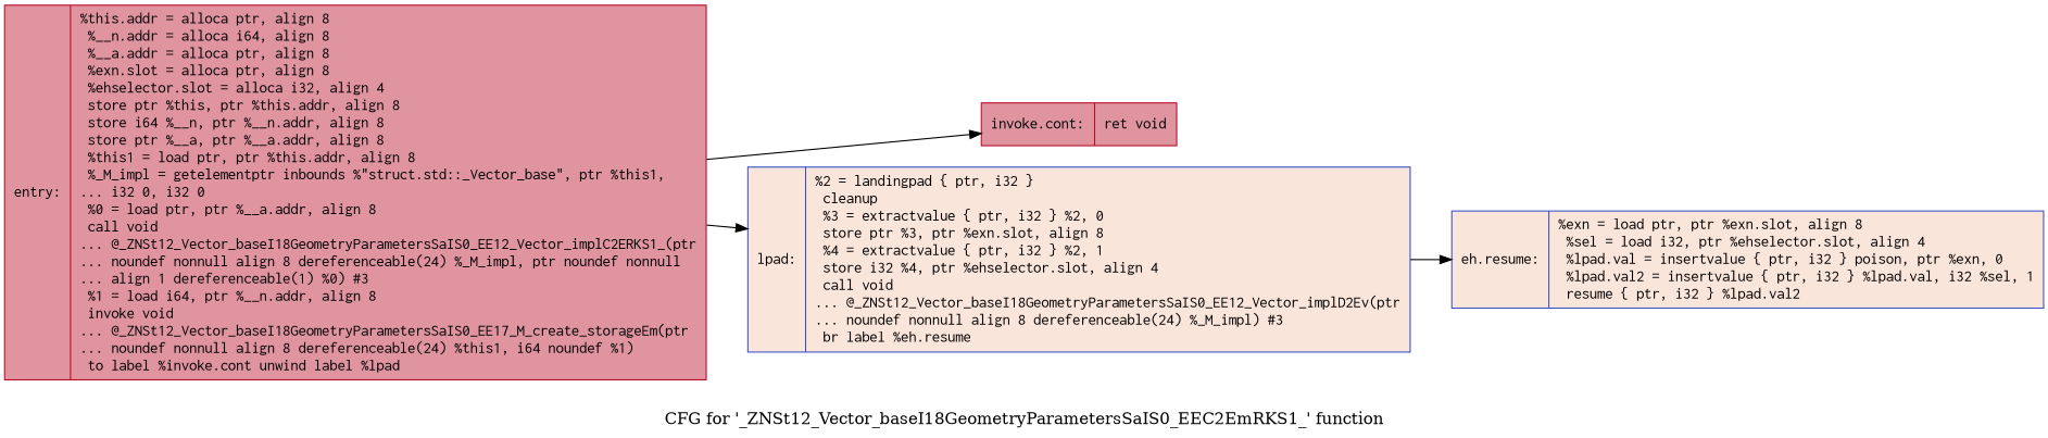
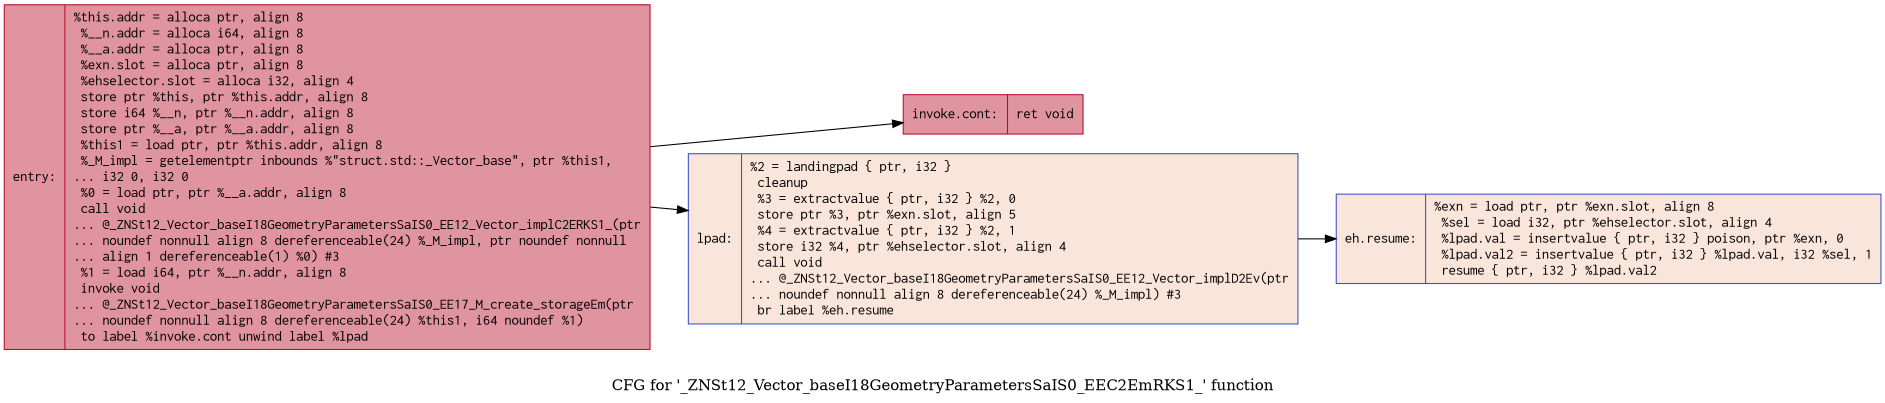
  digraph {
    label="CFG for '_ZNSt12_Vector_baseI18GeometryParametersSaIS0_EEC2EmRKS1_' function"
    rankdir=LR
    node [color="#b70d28ff" fillcolor="#b70d2870" fontname=Courier shape=record style=filled]
    n1 [label="{entry:\l|  %this.addr = alloca ptr, align 8\l  %__n.addr = alloca i64, align 8\l  %__a.addr = alloca ptr, align 8\l  %exn.slot = alloca ptr, align 8\l  %ehselector.slot = alloca i32, align 4\l  store ptr %this, ptr %this.addr, align 8\l  store i64 %__n, ptr %__n.addr, align 8\l  store ptr %__a, ptr %__a.addr, align 8\l  %this1 = load ptr, ptr %this.addr, align 8\l  %_M_impl = getelementptr inbounds %\"struct.std::_Vector_base\", ptr %this1,\l... i32 0, i32 0\l  %0 = load ptr, ptr %__a.addr, align 8\l  call void\l... @_ZNSt12_Vector_baseI18GeometryParametersSaIS0_EE12_Vector_implC2ERKS1_(ptr\l... noundef nonnull align 8 dereferenceable(24) %_M_impl, ptr noundef nonnull\l... align 1 dereferenceable(1) %0) #3\l  %1 = load i64, ptr %__n.addr, align 8\l  invoke void\l... @_ZNSt12_Vector_baseI18GeometryParametersSaIS0_EE17_M_create_storageEm(ptr\l... noundef nonnull align 8 dereferenceable(24) %this1, i64 noundef %1)\l          to label %invoke.cont unwind label %lpad\l}"]
    n2 [label="{invoke.cont:\l|  ret void\l}"]
-   n3 [color="#3d50c3ff" fillcolor="#f4c5ad70" label="{lpad:\l|  %2 = landingpad \{ ptr, i32 \}\l          cleanup\l  %3 = extractvalue \{ ptr, i32 \} %2, 0\l  store ptr %3, ptr %exn.slot, align 8\l  %4 = extractvalue \{ ptr, i32 \} %2, 1\l  store i32 %4, ptr %ehselector.slot, align 4\l  call void\l... @_ZNSt12_Vector_baseI18GeometryParametersSaIS0_EE12_Vector_implD2Ev(ptr\l... noundef nonnull align 8 dereferenceable(24) %_M_impl) #3\l  br label %eh.resume\l}"]
+   n3 [color="#3d50c3ff" fillcolor="#f4c5ad70" label="{lpad:\l|  %2 = landingpad \{ ptr, i32 \}\l          cleanup\l  %3 = extractvalue \{ ptr, i32 \} %2, 0\l  store ptr %3, ptr %exn.slot, align 5\l  %4 = extractvalue \{ ptr, i32 \} %2, 1\l  store i32 %4, ptr %ehselector.slot, align 4\l  call void\l... @_ZNSt12_Vector_baseI18GeometryParametersSaIS0_EE12_Vector_implD2Ev(ptr\l... noundef nonnull align 8 dereferenceable(24) %_M_impl) #3\l  br label %eh.resume\l}"]
    n4 [color="#3d50c3ff" fillcolor="#f4c5ad70" label="{eh.resume:\l|  %exn = load ptr, ptr %exn.slot, align 8\l  %sel = load i32, ptr %ehselector.slot, align 4\l  %lpad.val = insertvalue \{ ptr, i32 \} poison, ptr %exn, 0\l  %lpad.val2 = insertvalue \{ ptr, i32 \} %lpad.val, i32 %sel, 1\l  resume \{ ptr, i32 \} %lpad.val2\l}"]
    n1 -> n2
    n1 -> n3
    n3 -> n4
  }
